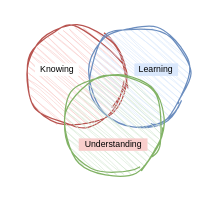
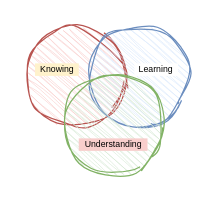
  <mxCell id="0" />
  <mxCell id="1" parent="0" />
  <mxCell id="2" value="" style="ellipse;whiteSpace=wrap;html=1;aspect=fixed;sketch=1;curveFitting=1;jiggle=2;fillColor=#f8cecc;strokeColor=#b85450;direction=south;" vertex="1" parent="1"><mxGeometry x="20" y="20" width="80" height="80" as="geometry" /></mxCell>
  <mxCell id="3" value="" style="ellipse;whiteSpace=wrap;html=1;aspect=fixed;sketch=1;curveFitting=1;jiggle=2;fillColor=#dae8fc;strokeColor=#6c8ebf;direction=south;" vertex="1" parent="1"><mxGeometry x="70" y="20" width="80" height="80" as="geometry" /></mxCell>
  <mxCell id="4" value="" style="ellipse;whiteSpace=wrap;html=1;aspect=fixed;sketch=1;curveFitting=1;jiggle=2;fillColor=#d5e8d4;strokeColor=#82b366;direction=south;" vertex="1" parent="1"><mxGeometry x="50" y="60" width="80" height="80" as="geometry" /></mxCell>
  <mxCell id="5" value="Understanding" style="rounded=0;whiteSpace=wrap;html=1;strokeColor=none;fontSize=7;fillColor=#f8cecc;" vertex="1" parent="1"><mxGeometry x="62.5" y="110" width="55" height="10" as="geometry" /></mxCell>
- <mxCell id="6" value="Learning" style="rounded=0;whiteSpace=wrap;html=1;strokeColor=none;fontSize=7;fillColor=#dae8fc;" vertex="1" parent="1"><mxGeometry x="107" y="50" width="35" height="10" as="geometry" /></mxCell>
- <mxCell id="7" value="Knowing" style="rounded=0;whiteSpace=wrap;html=1;strokeColor=none;fontSize=7;" vertex="1" parent="1"><mxGeometry x="27.5" y="50" width="35" height="10" as="geometry" /></mxCell>
+ <mxCell id="6" value="Learning" style="rounded=0;whiteSpace=wrap;html=1;strokeColor=none;fontSize=7;" vertex="1" parent="1"><mxGeometry x="107" y="50" width="35" height="10" as="geometry" /></mxCell>
+ <mxCell id="7" value="Knowing" style="rounded=0;whiteSpace=wrap;html=1;strokeColor=none;fontSize=7;fillColor=#fff2cc;" vertex="1" parent="1"><mxGeometry x="27.5" y="50" width="35" height="10" as="geometry" /></mxCell>
